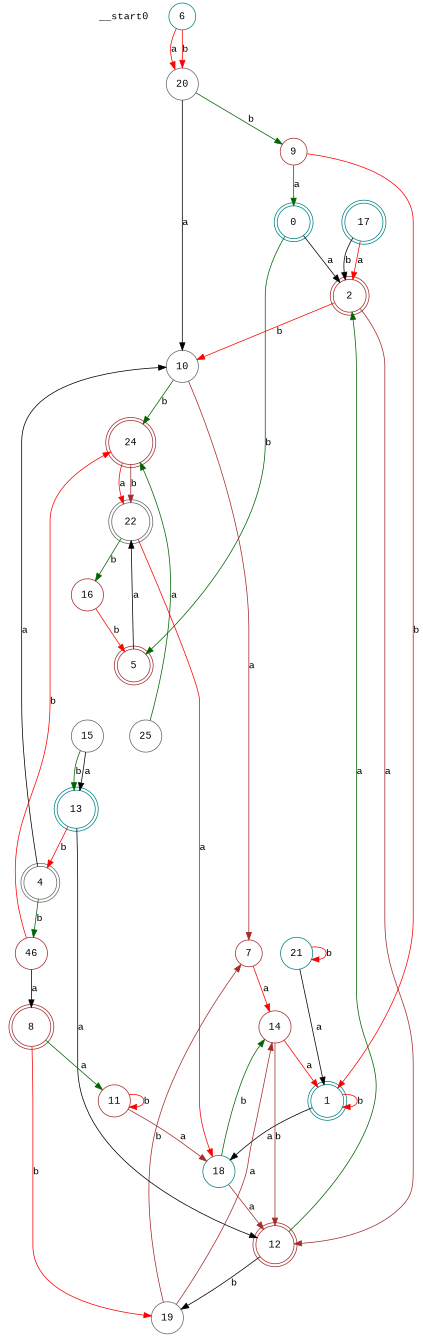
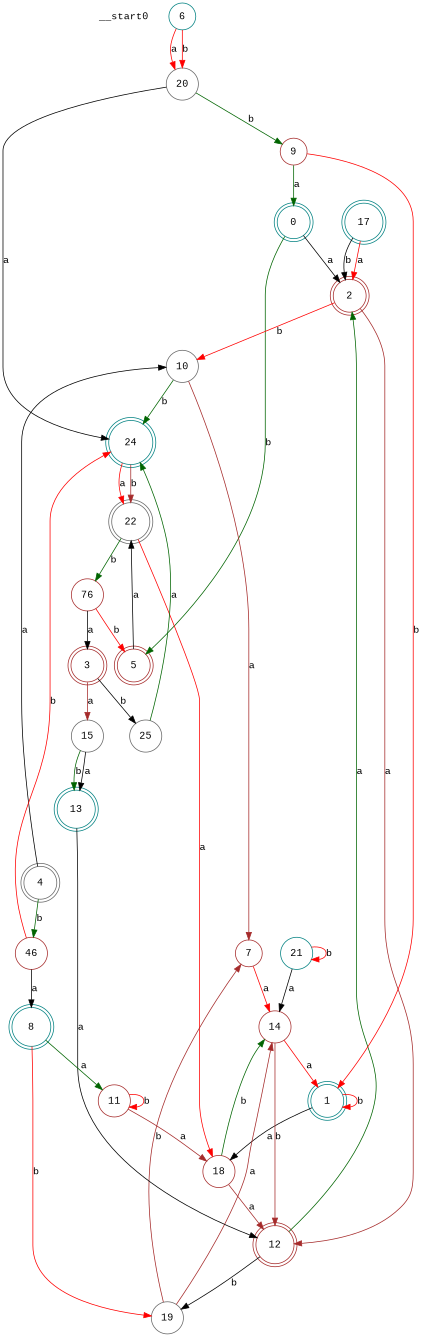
  digraph {
    fontname="Liberation Mono"
    rankdir=TB
    node [color=brown fontname="Liberation Mono" shape=circle fillcolor=white style=filled]
    edge [color=red fontname="Liberation Mono"]
    __start0 [color=gray40 shape=none fillcolor="" style=""]
    n2 [color=teal label=0 shape=doublecircle style="rounded,filled"]
    n3 [label=2 shape=doublecircle style="rounded,filled"]
    n4 [label=5 shape=doublecircle style="rounded,filled"]
    n5 [color=gray40 label=10]
    n6 [label=12 shape=doublecircle style="rounded,filled"]
    n7 [color=gray40 label=22 shape=doublecircle style="rounded,filled"]
    n8 [color=teal label=1 shape=doublecircle style="rounded,filled"]
-   n9 [color=teal label=18]
+   n9 [label=18]
    n10 [label=14]
    n11 [label=7]
-   n12 [label=24 shape=doublecircle style="rounded,filled"]
+   n12 [color=teal label=24 shape=doublecircle style="rounded,filled"]
    n13 [color=gray40 label=19]
+   n14 [label=3 shape=doublecircle style="rounded,filled"]
    n15 [color=gray40 label=15]
    n16 [color=gray40 label=25]
    n17 [color=teal label=13 shape=doublecircle style="rounded,filled"]
    n18 [color=gray40 label=4 shape=doublecircle style="rounded,filled"]
    n19 [label=46]
-   n20 [label=8 shape=doublecircle style="rounded,filled"]
-   n21 [label=16]
+   n20 [color=teal label=8 shape=doublecircle style="rounded,filled"]
+   n21 [label=76]
    n22 [color=teal label=6]
    n23 [color=gray40 label=20]
    n24 [label=9]
    n25 [label=11]
    n26 [color=teal label=17 shape=doublecircle style="rounded,filled"]
    n27 [color=teal label=21]
    n2 -> n3 [color=black label=a]
    n2 -> n4 [color=darkgreen label=b]
    n3 -> n5 [label=b]
    n3 -> n6 [color=brown label=a]
    n4 -> n7 [color=black label=a]
    n5 -> n11 [color=brown label=a]
    n5 -> n12 [color=darkgreen label=b]
    n6 -> n3 [color=darkgreen label=a]
    n6 -> n13 [color=black label=b]
    n7 -> n9 [label=a]
    n7 -> n21 [color=darkgreen label=b]
    n8 -> n8 [label=b]
    n8 -> n9 [color=black label=a]
    n9 -> n6 [color=brown label=a]
    n9 -> n10 [color=darkgreen label=b]
    n10 -> n6 [color=brown label=b]
    n10 -> n8 [label=a]
    n11 -> n10 [label=a]
    n12 -> n7 [label=a]
    n12 -> n7 [color=brown label=b]
    n13 -> n10 [color=brown label=a]
    n13 -> n11 [color=brown label=b]
+   n14 -> n15 [color=brown label=a]
+   n14 -> n16 [color=black label=b]
    n15 -> n17 [color=black label=a]
    n15 -> n17 [color=darkgreen label=b]
    n16 -> n12 [color=darkgreen label=a]
    n17 -> n6 [color=black label=a]
-   n17 -> n18 [label=b]
    n18 -> n5 [color=black label=a]
    n18 -> n19 [color=darkgreen label=b]
    n19 -> n12 [label=b]
    n19 -> n20 [color=black label=a]
    n20 -> n13 [label=b]
    n20 -> n25 [color=darkgreen label=a]
    n21 -> n4 [label=b]
+   n21 -> n14 [color=black label=a]
    n22 -> n23 [label=a]
    n22 -> n23 [label=b]
-   n23 -> n5 [color=black label=a]
+   n23 -> n12 [color=black label=a]
    n23 -> n24 [color=darkgreen label=b]
    n24 -> n2 [color=darkgreen label=a]
    n24 -> n8 [label=b]
    n25 -> n9 [color=brown label=a]
    n25 -> n25 [label=b]
    n26 -> n3 [label=a]
    n26 -> n3 [color=black label=b]
-   n27 -> n8 [color=black label=a]
+   n27 -> n10 [color=black label=a]
    n27 -> n27 [label=b]
  }
